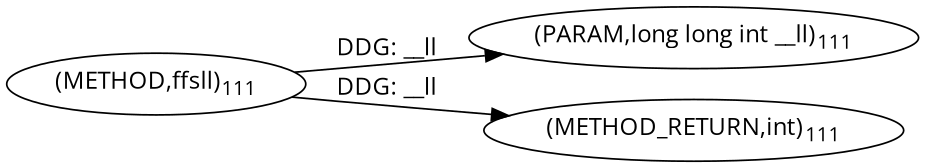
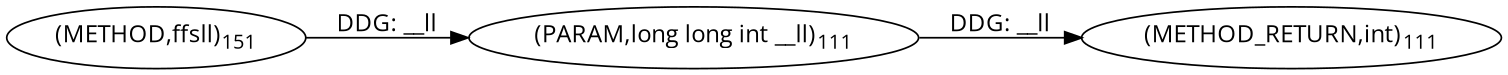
  digraph {
    fontname="Open Sans"
    rankdir=LR
    node [fontname="Open Sans"]
    edge [fontname="Open Sans"]
-   n1 [label=<(METHOD,ffsll)<SUB>111</SUB>>]
+   n1 [label=<(METHOD,ffsll)<SUB>151</SUB>>]
    n2 [label=<(PARAM,long long int __ll)<SUB>111</SUB>>]
    n3 [label=<(METHOD_RETURN,int)<SUB>111</SUB>>]
    n1 -> n2 [label="DDG: __ll"]
-   n1 -> n3 [label="DDG: __ll"]
+   n2 -> n3 [label="DDG: __ll"]
  }
